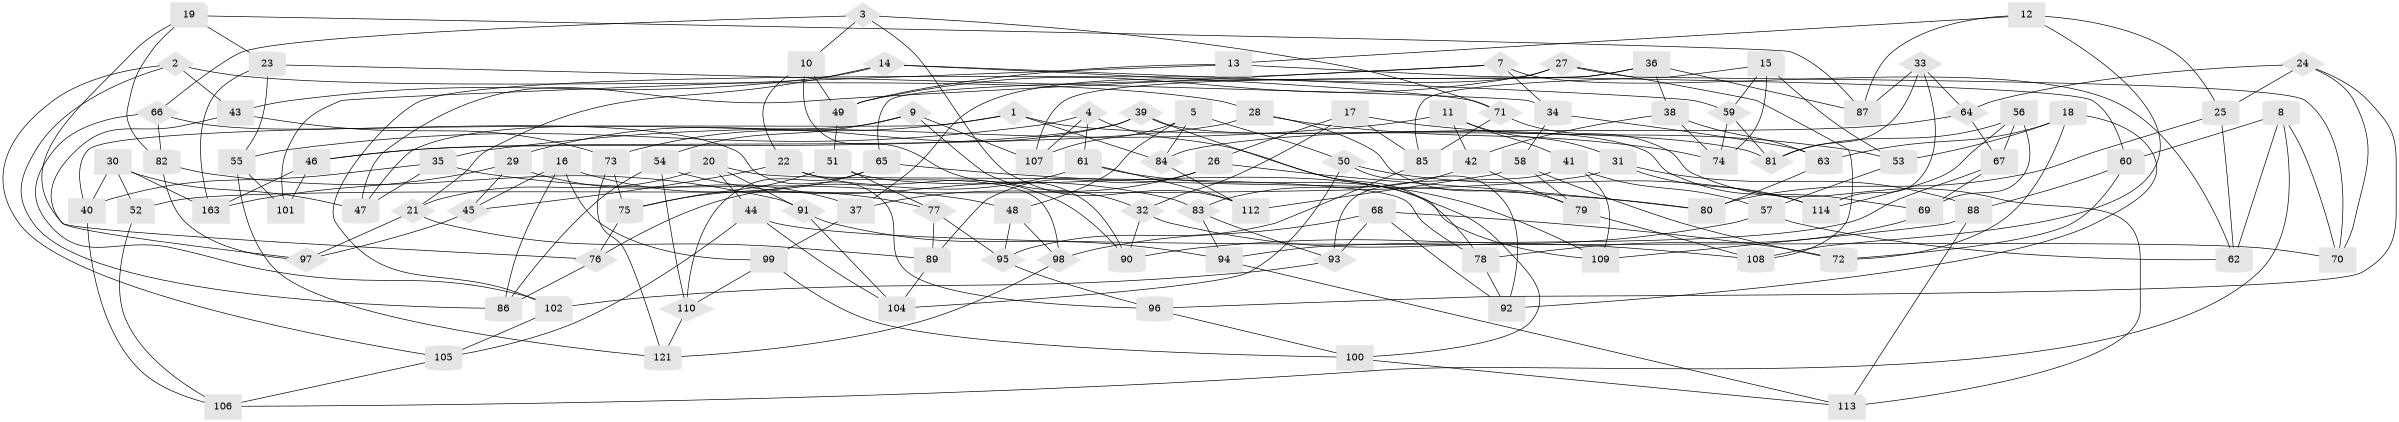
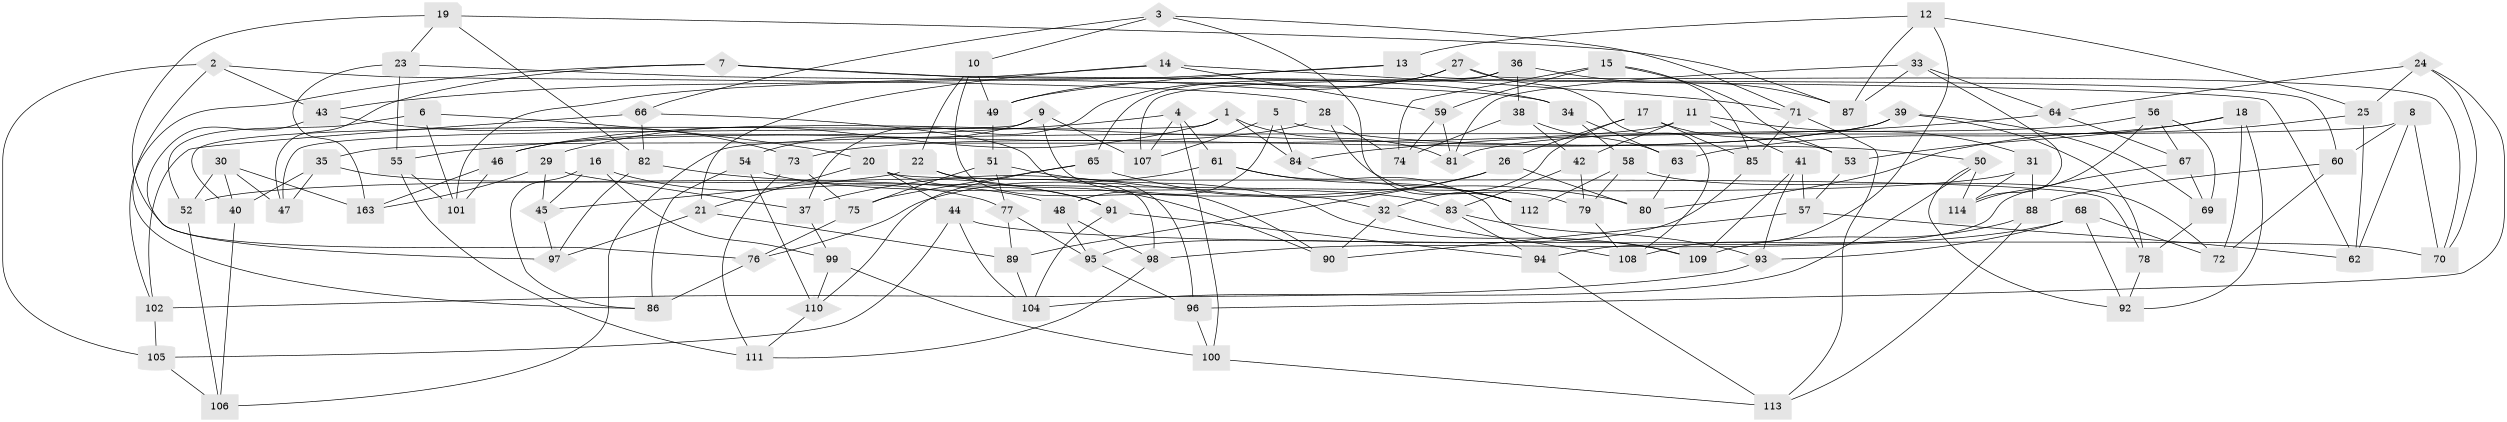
  graph {
    node [color=gray90 shape=box style=filled]
    1 [shape=diamond]
    29
    40
    81 [shape=diamond]
    84 [shape=diamond]
    45 [shape=diamond]
    n7 [label=163]
    37 [shape=note]
    106
    112
    2 [shape=diamond]
    28
    43
    86 [shape=cylinder]
    105 [shape=cylinder]
    74
    46
    79 [shape=note]
    97 [shape=diamond]
    73 [shape=note]
    3 [shape=diamond]
    10 [shape=note]
    66 [shape=diamond]
    71 [shape=diamond]
    22 [shape=note]
    49 [shape=note]
    90 [shape=cylinder]
    102 [shape=note]
    82 [shape=cylinder]
    96 [shape=cylinder]
    85
    113 [shape=note]
    4 [shape=diamond]
    55
    61 [shape=note]
    100
    107
    101
-   111 [shape=cylinder label=121]
+   111 [shape=cylinder]
    76 [shape=diamond]
    109
    5
    48 [shape=note]
    50 [shape=diamond]
    98 [shape=diamond]
    95 [shape=diamond]
    92
    114 [shape=note]
    104 [shape=cylinder]
+   6 [shape=note]
    20
    52 [shape=note]
    91 [shape=diamond]
    21 [shape=diamond]
    44
    78 [shape=note]
    94
    7 [shape=diamond]
    34 [shape=cylinder]
    47 [shape=cylinder]
    62 [shape=cylinder]
    63 [shape=cylinder]
    58
    8 [shape=cylinder]
    60 [shape=note]
    70
    72 [shape=cylinder]
    88
    9 [shape=diamond]
    32 [shape=diamond]
    54 [shape=cylinder]
    108 [shape=cylinder]
    83 [shape=diamond]
    110 [shape=diamond]
    51 [shape=note]
    11 [shape=note]
    31 [shape=note]
    35 [shape=note]
    41 [shape=cylinder]
    42 [shape=cylinder]
    57 [shape=note]
    93 [shape=diamond]
    12
    13
    25 [shape=cylinder]
    87 [shape=note]
    80
    14 [shape=diamond]
    59 [shape=diamond]
    89 [shape=note]
    15 [shape=note]
    53 [shape=cylinder]
    16
    77 [shape=diamond]
    99 [shape=note]
    17
    26 [shape=cylinder]
    18 [shape=cylinder]
    19 [shape=note]
    23 [shape=cylinder]
    24 [shape=diamond]
    64 [shape=diamond]
    67
    27 [shape=diamond]
    30
    33 [shape=diamond]
    36
    38 [shape=cylinder]
    65 [shape=cylinder]
    75 [shape=cylinder]
    39 [shape=diamond]
    69
    56
    68 [shape=cylinder]
    1 -- 29
    1 -- 40
    1 -- 81
    1 -- 84
    29 -- 45
    29 -- n7
    29 -- 37
    40 -- 106
    84 -- 112
    45 -- 97
    37 -- 99
    2 -- 28
    2 -- 43
    2 -- 86
    2 -- 105
    28 -- 74
    28 -- 46
    28 -- 79
    43 -- 97
    43 -- 73
    105 -- 106
    46 -- n7
    46 -- 101
    79 -- 108
    73 -- 111
    73 -- 75
    3 -- 112
    3 -- 10
    3 -- 66
    3 -- 71
    10 -- 22
    10 -- 49
    10 -- 90
    66 -- 102
    66 -- 82
    66 -- 96
    71 -- 85
    71 -- 113
    22 -- 45
    22 -- 90
    22 -- 98
    49 -- 51
    102 -- 105
    82 -- 97
    82 -- 91
    96 -- 100
    85 -- 95
    4 -- 55
    4 -- 61
    4 -- 100
    4 -- 107
    55 -- 101
    55 -- 111
    61 -- 112
    61 -- 76
    61 -- 109
    100 -- 113
    76 -- 86
    5 -- 84
    5 -- 107
    5 -- 48
    5 -- 50
    48 -- 98
    48 -- 95
    50 -- 92
    50 -- 114
    50 -- 104
    98 -- 111
    95 -- 96
+   6 -- 101
+   6 -- 20
+   6 -- 52
    20 -- 91
    20 -- 21
    20 -- 44
    20 -- 78
    52 -- 106
    91 -- 104
    91 -- 94
    21 -- 97
    21 -- 89
    44 -- 105
    44 -- 104
    44 -- 70
    78 -- 92
    94 -- 113
    7 -- 102
    7 -- 34
    7 -- 47
    7 -- 62
    34 -- 63
    34 -- 58
    63 -- 80
    58 -- 112
    58 -- 79
    58 -- 72
    8 -- 106
    8 -- 62
    8 -- 60
    8 -- 70
    60 -- 72
    60 -- 88
    88 -- 113
    88 -- 109
    9 -- 107
    9 -- 47
    9 -- 32
    9 -- 54
    32 -- 90
    32 -- 108
    54 -- 86
    54 -- 83
    54 -- 110
    83 -- 94
    83 -- 93
    110 -- 111
    51 -- 109
    51 -- 77
    51 -- 75
    11 -- 31
    11 -- 35
    11 -- 41
    11 -- 42
    31 -- 114
    31 -- 52
    31 -- 88
    35 -- 40
    35 -- 48
    35 -- 47
    41 -- 109
    41 -- 57
    41 -- 93
    42 -- 79
    42 -- 83
    57 -- 90
    57 -- 62
    93 -- 102
    12 -- 108
    12 -- 13
    12 -- 25
    12 -- 87
    13 -- 49
    13 -- 101
    13 -- 60
    25 -- 62
    25 -- 80
    14 -- 43
    14 -- 71
    14 -- 21
    14 -- 59
    59 -- 81
    59 -- 74
    89 -- 104
    15 -- 74
    15 -- 85
    15 -- 59
    15 -- 53
    53 -- 57
    16 -- 45
    16 -- 86
    16 -- 77
    16 -- 99
    77 -- 95
    77 -- 89
    99 -- 100
    99 -- 110
    17 -- 85
    17 -- 32
    17 -- 53
    17 -- 26
    26 -- 37
    26 -- 80
    26 -- 89
    18 -- 92
    18 -- 63
    18 -- 72
    18 -- 53
    19 -- 82
    19 -- 76
    19 -- 87
    19 -- 23
    23 -- n7
    23 -- 55
    23 -- 34
    24 -- 96
    24 -- 70
    24 -- 25
    24 -- 64
    64 -- 84
    64 -- 67
    67 -- 94
    67 -- 69
    27 -- 37
    27 -- 49
    27 -- 70
    27 -- 108
    30 -- 40
    30 -- n7
    30 -- 52
    30 -- 47
    33 -- 81
    33 -- 114
    33 -- 87
    33 -- 64
    36 -- 107
    36 -- 87
    36 -- 38
    36 -- 65
    38 -- 74
    38 -- 63
    38 -- 42
    65 -- 110
    65 -- 80
    65 -- 75
    75 -- 76
    39 -- 46
    39 -- 73
    39 -- 78
    39 -- 69
    69 -- 78
    56 -- 81
    56 -- 114
    56 -- 67
    56 -- 69
    68 -- 98
    68 -- 92
    68 -- 72
    68 -- 93
  }
